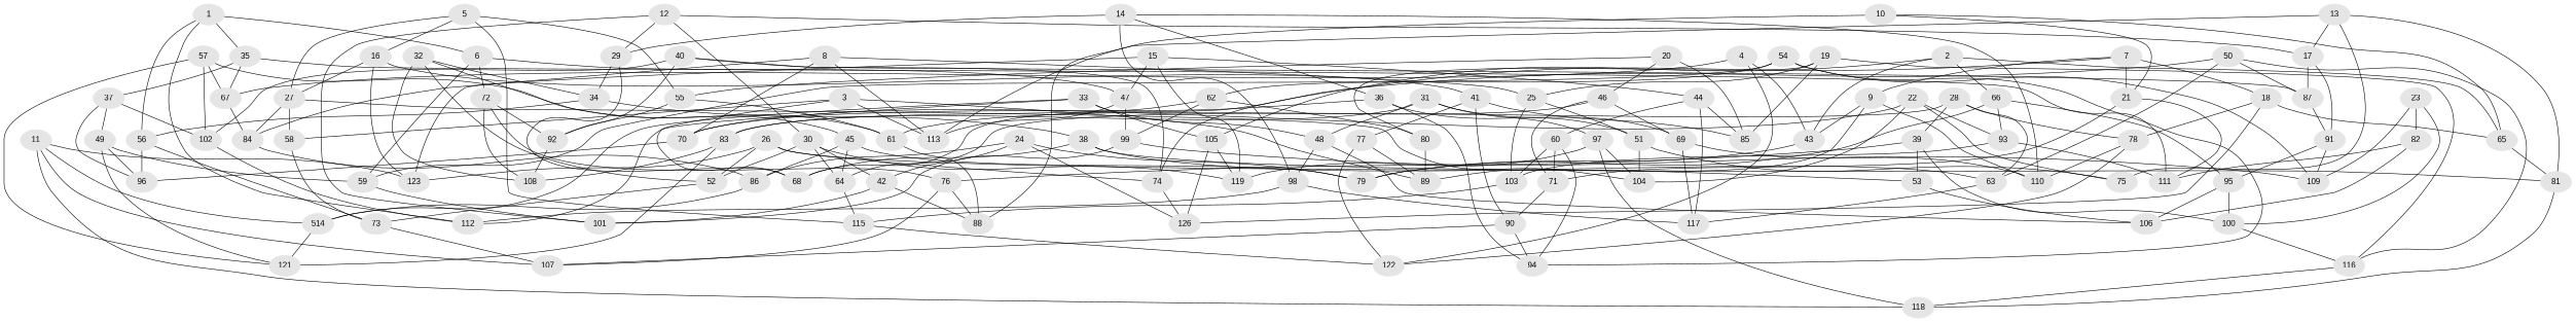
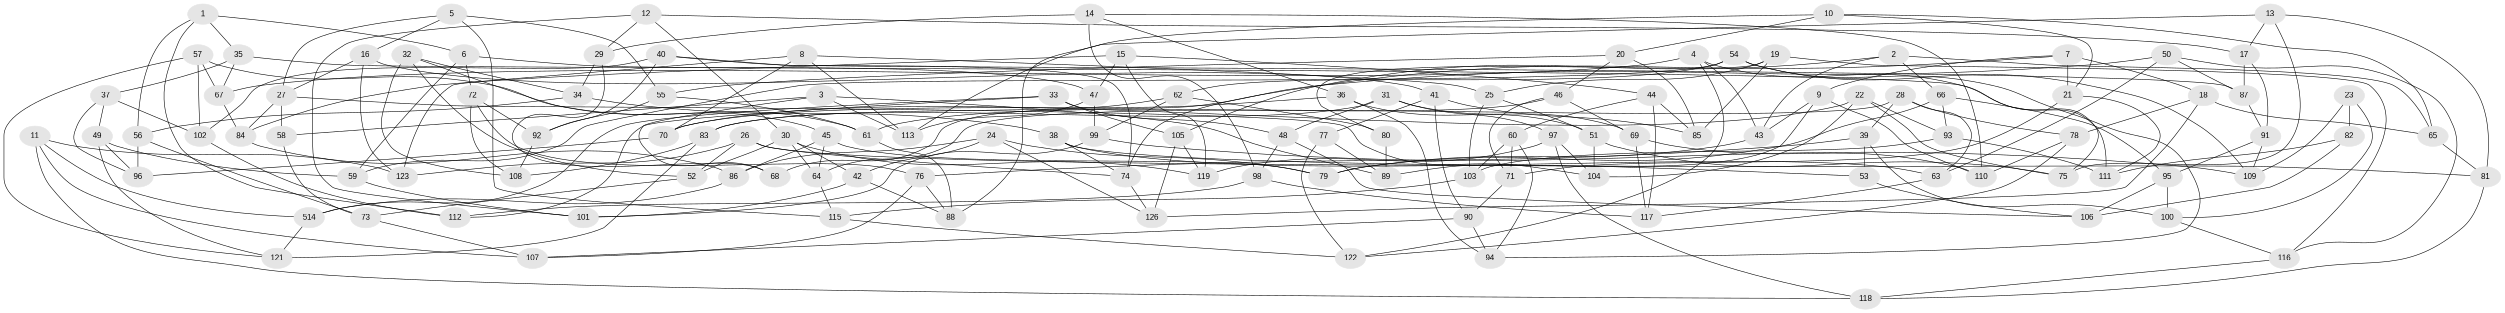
  graph {
    fontname="Liberation Sans"
    node [color=gray90 fontname="Liberation Sans" style=filled]
    edge [fontname="Liberation Sans"]
    1
    6
    35
    56
    112
    47
    59
    72
    67
    111
    37
    96
    73
    2
    43
    65
    66
    105
    79
    81
    93
    95
    119
    n24 [label=126]
    3
    58
    68
    89
    113
    4
    75
    122
    84
    5
    16
    55
    115
    27
    123
    41
    92
    61
    99
    101
    108
    76
    7
    9
    18
    21
    74
    110
    78
    71
    8
    25
    70
    51
    103
    86
    10
    20
    88
    85
    46
    11
    107
    n68 [label=514]
    118
    121
    12
    17
    29
    30
    87
    91
    34
    42
    52
    64
    13
    14
    36
    98
    94
    117
    15
    44
    60
    104
    77
    90
    109
    19
    80
    116
    69
    22
    23
    82
    100
    106
    24
    26
    53
    28
    39
    63
    38
    31
    48
    83
    97
    32
    45
    33
    49
    102
    40
    50
    54
    62
    57
    1 -- 6
    1 -- 35
    1 -- 56
    1 -- 112
    6 -- 47
    6 -- 59
    6 -- 72
    35 -- 67
    35 -- 111
    35 -- 37
    56 -- 96
    56 -- 73
    47 -- 113
    47 -- 99
    59 -- 101
    72 -- 92
    72 -- 108
    72 -- 76
    67 -- 84
    37 -- 96
    37 -- 49
    37 -- 102
    73 -- 107
    2 -- 43
    2 -- 65
    2 -- 66
    2 -- 105
    43 -- 79
    65 -- 81
    66 -- 79
    66 -- 93
    66 -- 95
    105 -- 119
    105 -- n24
    81 -- 118
    93 -- 111
    93 -- 103
    95 -- 100
    95 -- 106
    3 -- 58
    3 -- 68
    3 -- 89
    3 -- 113
    58 -- 73
    4 -- 67
    4 -- 43
+   4 -- 75
    4 -- 122
    84 -- 86
    5 -- 16
    5 -- 55
    5 -- 115
    5 -- 27
    16 -- 27
    16 -- 123
    16 -- 41
    55 -- 92
    55 -- 61
    115 -- 122
    27 -- 58
    27 -- 84
    27 -- 104
    41 -- 85
    41 -- 77
    41 -- 90
    92 -- 108
    61 -- 88
    99 -- 101
    99 -- 109
    76 -- 88
    76 -- 107
    7 -- 9
    7 -- 18
    7 -- 21
    7 -- 74
    9 -- 43
    9 -- 89
    9 -- 110
    18 -- 65
    18 -- n24
    18 -- 78
    21 -- 111
    21 -- 71
    74 -- n24
    78 -- 122
    78 -- 110
    71 -- 90
    8 -- 113
    8 -- 84
    8 -- 25
    8 -- 70
    25 -- 51
    25 -- 103
    70 -- 96
    51 -- 75
    51 -- 104
    103 -- 115
    86 -- n68
    10 -- 65
    10 -- 21
+   10 -- 20
    10 -- 88
    20 -- 55
    20 -- 85
    20 -- 46
    46 -- 61
    46 -- 71
    46 -- 69
    11 -- 123
    11 -- 107
    11 -- n68
    11 -- 118
    n68 -- 121
    12 -- 101
    12 -- 17
    12 -- 29
    12 -- 30
    17 -- 87
    17 -- 91
    29 -- 68
    29 -- 34
    30 -- 119
    30 -- 42
    30 -- 52
    30 -- 64
    87 -- 91
    91 -- 95
    91 -- 109
    34 -- 56
    34 -- 38
    42 -- 101
    42 -- 88
    52 -- 73
    64 -- 115
    13 -- 81
    13 -- 113
    13 -- 75
    13 -- 17
    14 -- 110
    14 -- 29
    14 -- 36
    14 -- 98
    36 -- 70
    36 -- 51
    36 -- 94
    98 -- 112
    98 -- 117
    15 -- 47
    15 -- 119
    15 -- 123
    15 -- 44
    44 -- 85
    44 -- 117
    44 -- 60
    60 -- 71
    60 -- 103
    60 -- 94
    77 -- 89
    77 -- 122
    90 -- 107
    90 -- 94
    19 -- 25
    19 -- 85
    19 -- 80
    19 -- 116
    80 -- 89
    116 -- 118
    69 -- 110
    69 -- 117
    22 -- 93
    22 -- 75
    22 -- 70
    22 -- 104
    23 -- 109
    23 -- 82
    23 -- 100
    82 -- 111
    82 -- 106
    100 -- 116
    24 -- 79
    24 -- n24
    24 -- 86
    24 -- 42
    26 -- 123
    26 -- 74
    26 -- 52
    26 -- 53
    53 -- 106
    28 -- 78
    28 -- 64
    28 -- 39
    28 -- 63
    39 -- 76
    39 -- 100
    39 -- 53
    63 -- 117
    38 -- 81
-   38 -- 68
+   38 -- 74
    38 -- 63
    31 -- 69
    31 -- 48
    31 -- 83
    31 -- 97
    48 -- 98
    48 -- 106
    83 -- 108
    83 -- 121
    97 -- 119
    97 -- 118
    97 -- 104
    32 -- 108
    32 -- 34
    32 -- 52
    32 -- 45
    45 -- 79
    45 -- 86
    45 -- 64
    33 -- 112
    33 -- 105
    33 -- n68
    33 -- 48
    49 -- 59
    49 -- 96
    49 -- 121
    102 -- 112
    40 -- 92
    40 -- 74
    40 -- 87
    40 -- 102
    50 -- 68
    50 -- 87
    50 -- 116
    50 -- 63
    54 -- 59
    54 -- 94
    54 -- 109
    54 -- 62
    62 -- 99
    62 -- 80
    62 -- 83
    57 -- 67
    57 -- 61
    57 -- 121
    57 -- 102
  }
